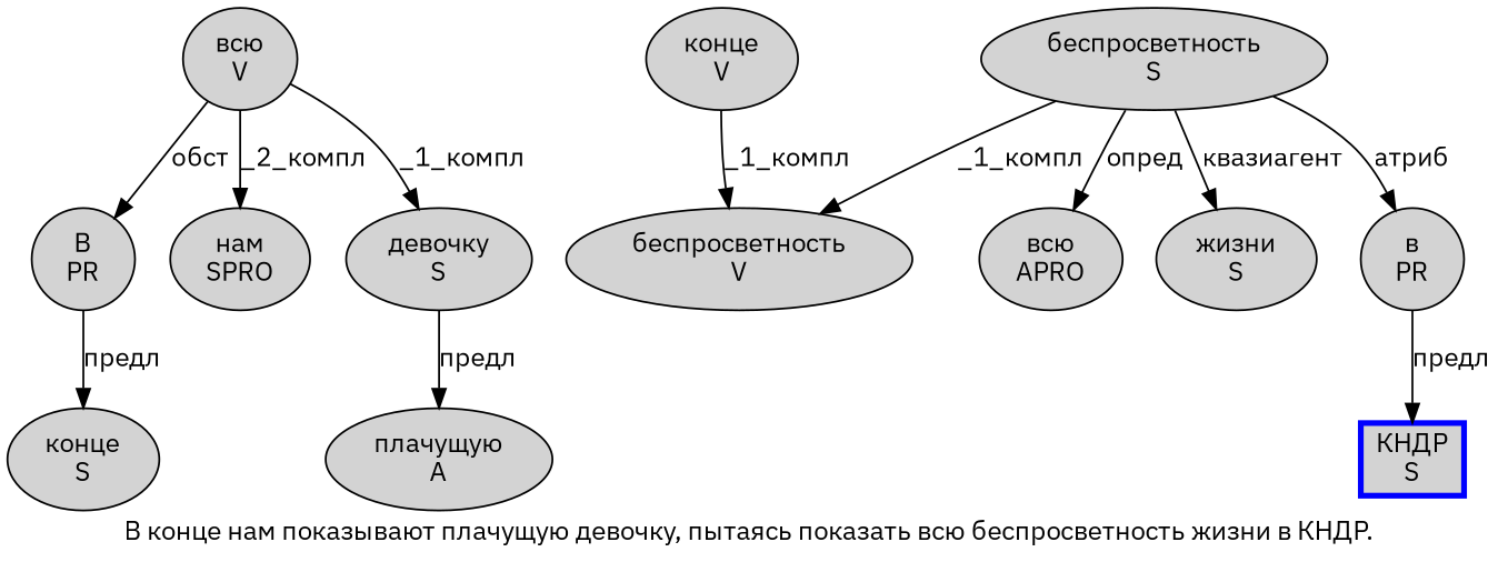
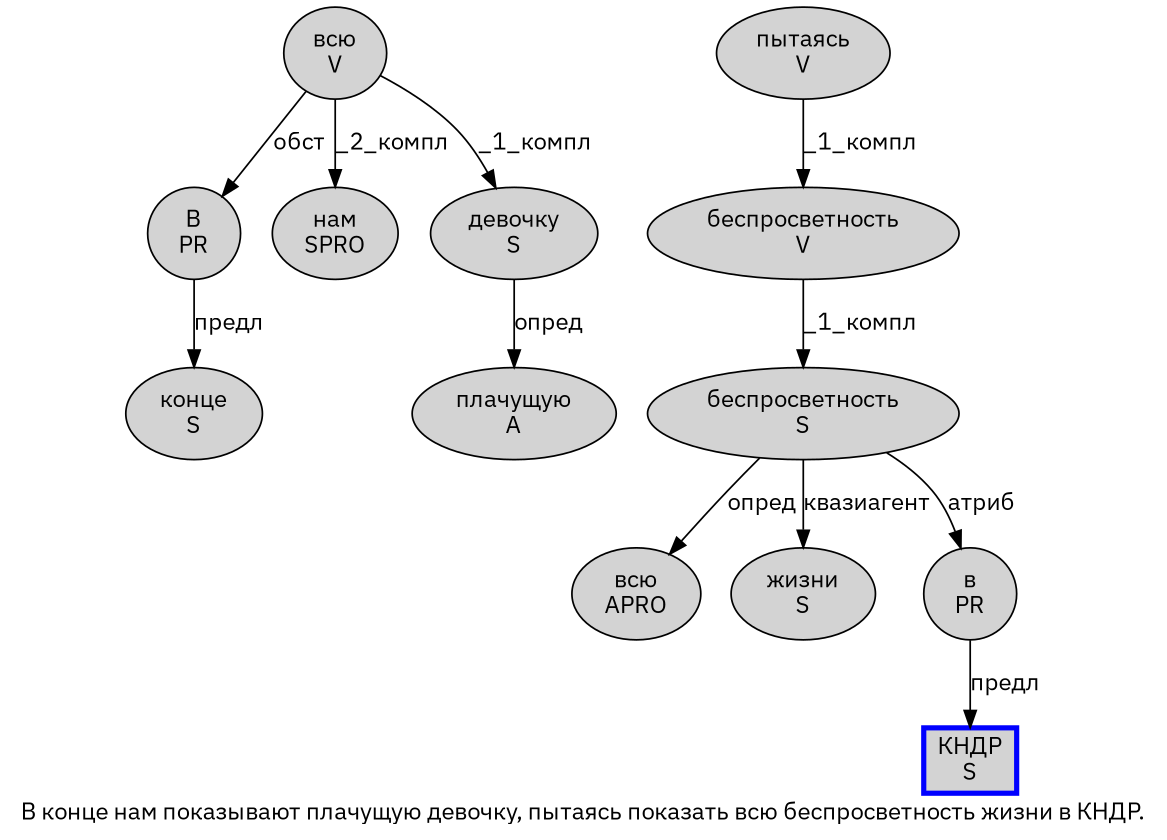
  digraph {
    fontname="IBM Plex Sans"
    label="В конце нам показывают плачущую девочку, пытаясь показать всю беспросветность жизни в КНДР."
    node [fillcolor=lightgray fontname="IBM Plex Sans" penwidth=1 shape=ellipse style=filled]
    edge [fontname="IBM Plex Sans"]
    n1 [label="В\nPR"]
    n2 [label="конце\nS"]
    n3 [label="нам\nSPRO"]
    n4 [label="всю\nV"]
    n5 [label="девочку\nS"]
    n6 [label="плачущую\nA"]
-   n7 [label="конце\nV"]
+   n7 [label="пытаясь\nV"]
    n8 [label="беспросветность\nV"]
    n9 [label="беспросветность\nS"]
    n10 [label="всю\nAPRO"]
    n11 [label="жизни\nS"]
    n12 [label="в\nPR"]
    n13 [color=blue label="КНДР\nS" penwidth=3 shape=box]
    n1 -> n2 [label="предл"]
    n4 -> n1 [label="обст"]
    n4 -> n3 [label="_2_компл"]
    n4 -> n5 [label="_1_компл"]
-   n5 -> n6 [label="предл"]
+   n5 -> n6 [label="опред"]
    n7 -> n8 [label="_1_компл"]
-   n9 -> n8 [label="_1_компл"]
+   n8 -> n9 [label="_1_компл"]
    n9 -> n10 [label="опред"]
    n9 -> n11 [label="квазиагент"]
    n9 -> n12 [label="атриб"]
    n12 -> n13 [label="предл"]
  }
